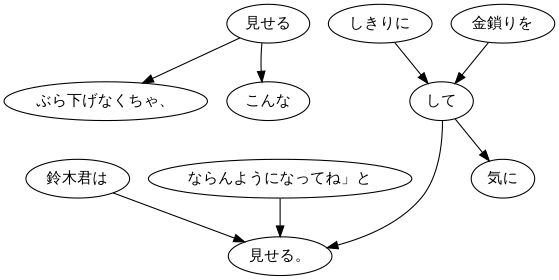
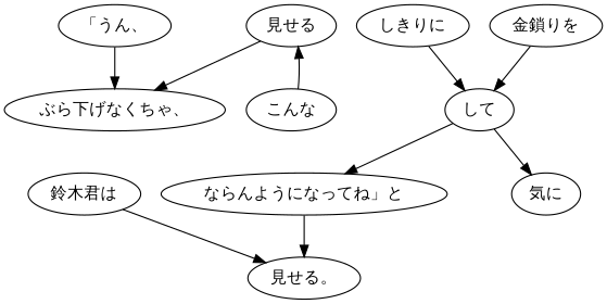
  digraph {
    fontname=Ubuntu
    node [fontname=Ubuntu]
    edge [fontname=Ubuntu]
+   n1 [label="「うん、"]
    n2 [label="ぶら下げなくちゃ、"]
    n3 [label="こんな"]
    n4 [label="見せる"]
    n5 [label="ならんようになってね」と"]
    n6 [label="見せる。"]
    n7 [label="鈴木君は"]
    n8 [label="しきりに"]
    n9 [label="して"]
    n10 [label="気に"]
    n11 [label="金鎖りを"]
-   n4 -> n3
+   n1 -> n2
+   n3 -> n4
    n4 -> n2
    n5 -> n6
    n7 -> n6
    n8 -> n9
-   n9 -> n6
+   n9 -> n5
    n9 -> n10
    n11 -> n9
  }
